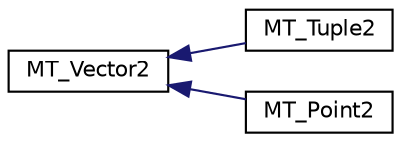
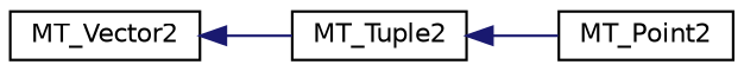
  digraph {
    rankdir=LR
    node [color=black fillcolor=white fontname=Helvetica fontsize=10 shape=record style=filled]
    edge [color=midnightblue dir=back fontname=Helvetica fontsize=10 labelfontname=Helvetica labelfontsize=10 style=solid]
    n1 [height=0.2 label=MT_Tuple2 width=0.4]
    n2 [height=0.2 label=MT_Vector2 width=0.4]
    n3 [height=0.2 label=MT_Point2 width=0.4]
    n2 -> n1
-   n2 -> n3
+   n1 -> n3
  }
